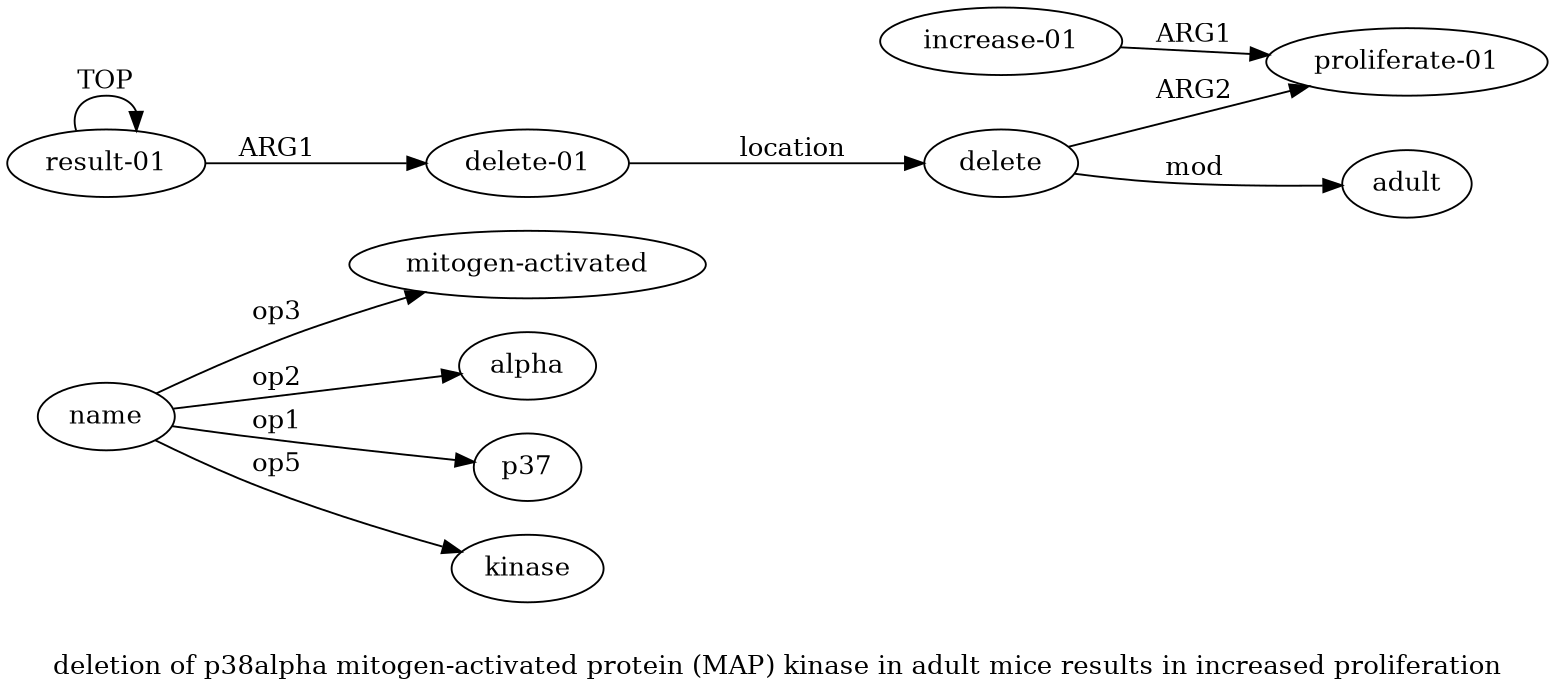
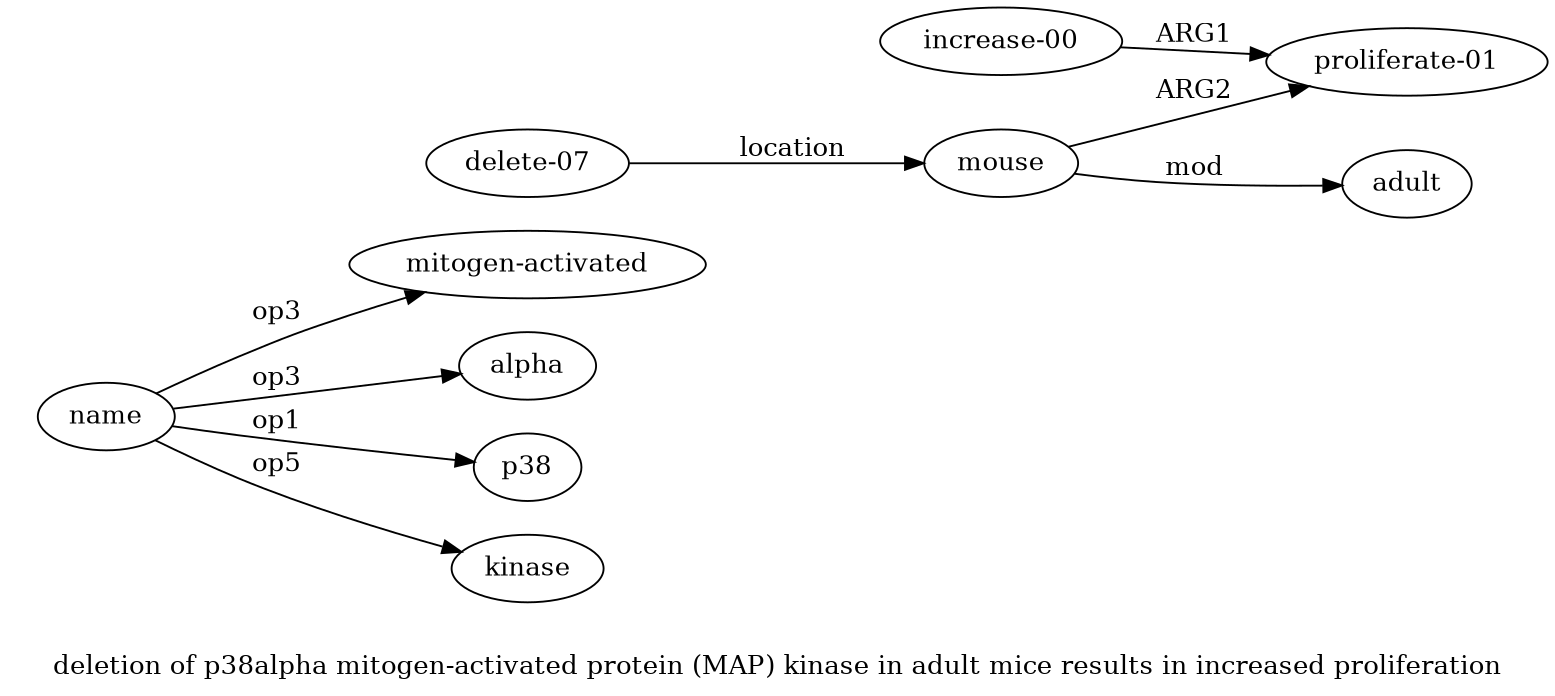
  digraph {
    label="deletion of p38alpha mitogen-activated protein (MAP) kinase in adult mice results in increased proliferation"
    rankdir=LR
    node [color=black gold_ind=-1 test_ind=-1]
    edge [color=black gold_label=ARG1 test_label=ARG1]
    n1 [gold_label="mitogen-activated" label="mitogen-activated" test_label="mitogen-activated"]
    n2 [gold_label=alpha label=alpha test_label=alpha]
-   n3 [gold_label=p38 label=p37 test_label=p38]
+   n3 [gold_label=p38 label=p38 test_label=p38]
    n4 [gold_label=kinase label=kinase test_label=kinase]
-   n5 [gold_ind=1 gold_label="delete-01" label="delete-01" test_ind=1 test_label="delete-01"]
-   n6 [gold_ind=4 gold_label=mouse label=delete test_ind=4 test_label=mouse]
+   n5 [gold_ind=1 gold_label="delete-01" label="delete-07" test_ind=1 test_label="delete-01"]
+   n6 [gold_ind=4 gold_label=mouse label=mouse test_ind=4 test_label=mouse]
    n7 [gold_ind=5 gold_label=adult label=adult test_ind=5 test_label=adult]
    n8 [gold_ind=6 gold_label="proliferate-01" label="proliferate-01" test_ind=6 test_label="proliferate-01"]
    n9 [gold_ind=3 gold_label=name label=name test_ind=3 test_label=name]
-   n10 [gold_ind=0 gold_label="result-01" label="result-01" test_ind=0 test_label="result-01"]
-   n11 [gold_ind=7 gold_label="increase-01" label="increase-01" test_ind=7 test_label="increase-01"]
+   n11 [gold_ind=7 gold_label="increase-01" label="increase-00" test_ind=7 test_label="increase-01"]
    n5 -> n6 [gold_label=location label=location test_label=location]
    n6 -> n7 [gold_label=mod label=mod test_label=mod]
    n6 -> n8 [gold_label=ARG2 label=ARG2 test_label=ARG2]
    n9 -> n1 [gold_label=op3 label=op3 test_label=op3]
-   n9 -> n2 [gold_label=op2 label=op2 test_label=op2]
+   n9 -> n2 [gold_label=op2 label=op3 test_label=op2]
    n9 -> n3 [gold_label=op1 label=op1 test_label=op1]
    n9 -> n4 [gold_label=op5 label=op5 test_label=op5]
-   n10 -> n5 [label=ARG1]
-   n10 -> n10 [gold_label=TOP label=TOP test_label=TOP]
    n11 -> n8 [label=ARG1]
  }
